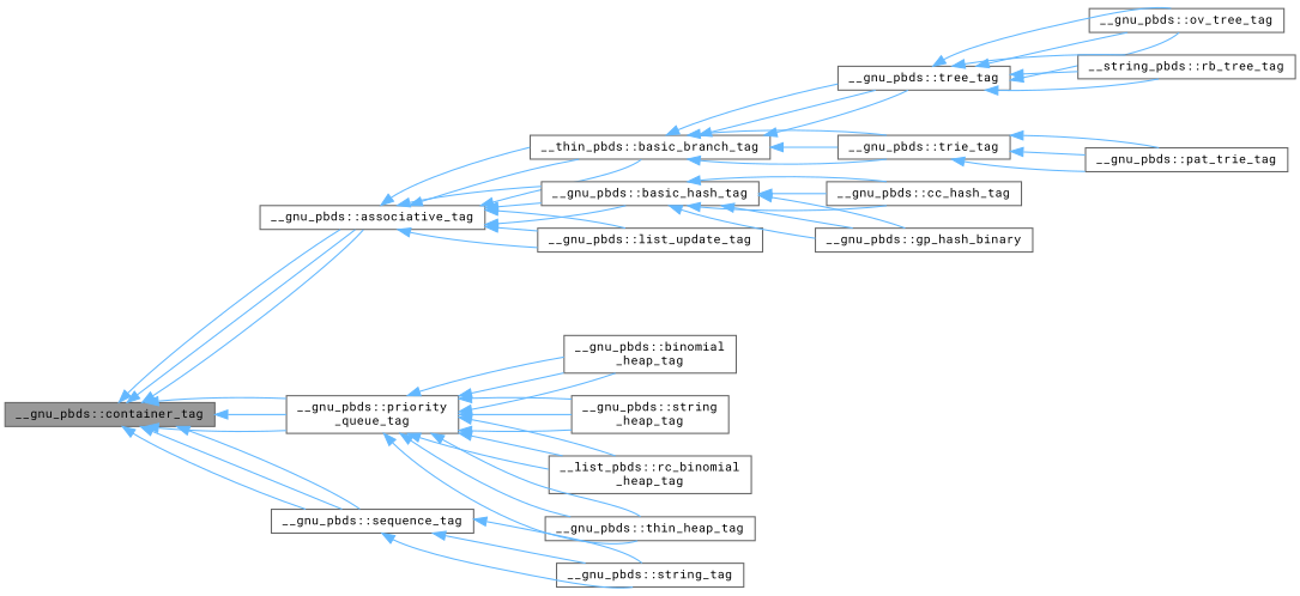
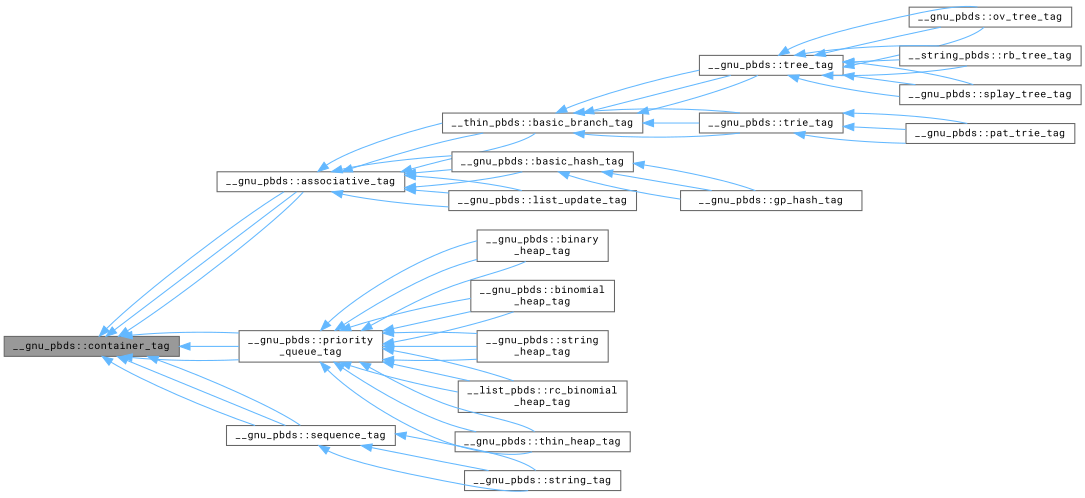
  digraph {
    fontname="Roboto Mono"
    rankdir=LR
    node [color=gray40 fillcolor=white fontname="Roboto Mono" fontsize=10 shape=box style=filled]
    edge [color=steelblue1 dir=back fontname="Roboto Mono" fontsize=10 labelfontname=Helvetica labelfontsize=10 style=solid]
    n1 [fillcolor=grey60 fontcolor=black height=0.2 label="__gnu_pbds::container_tag" width=0.4]
    n2 [height=0.2 label="__gnu_pbds::associative_tag" width=0.4]
    n3 [height=0.2 label="__gnu_pbds::priority\l_queue_tag" width=0.4]
    n4 [height=0.2 label="__gnu_pbds::sequence_tag" width=0.4]
    n5 [height=0.2 label="__thin_pbds::basic_branch_tag" width=0.4]
    n6 [height=0.2 label="__gnu_pbds::basic_hash_tag" width=0.4]
    n7 [height=0.2 label="__gnu_pbds::list_update_tag" width=0.4]
+   n8 [height=0.2 label="__gnu_pbds::binary\l_heap_tag" width=0.4]
    n9 [height=0.2 label="__gnu_pbds::binomial\l_heap_tag" width=0.4]
    n10 [height=0.2 label="__gnu_pbds::string\l_heap_tag" width=0.4]
    n11 [height=0.2 label="__list_pbds::rc_binomial\l_heap_tag" width=0.4]
    n12 [height=0.2 label="__gnu_pbds::thin_heap_tag" width=0.4]
    n13 [height=0.2 label="__gnu_pbds::string_tag" width=0.4]
    n14 [height=0.2 label="__gnu_pbds::tree_tag" width=0.4]
    n15 [height=0.2 label="__gnu_pbds::trie_tag" width=0.4]
-   n16 [height=0.2 label="__gnu_pbds::cc_hash_tag" width=0.4]
-   n17 [height=0.2 label="__gnu_pbds::gp_hash_binary" width=0.4]
+   n17 [height=0.2 label="__gnu_pbds::gp_hash_tag" width=0.4]
    n18 [height=0.2 label="__gnu_pbds::ov_tree_tag" width=0.4]
    n19 [height=0.2 label="__string_pbds::rb_tree_tag" width=0.4]
+   n20 [height=0.2 label="__gnu_pbds::splay_tree_tag" width=0.4]
    n21 [height=0.2 label="__gnu_pbds::pat_trie_tag" width=0.4]
    n1 -> n2
    n1 -> n2
    n1 -> n2
    n1 -> n3
    n1 -> n3
    n1 -> n3
    n1 -> n4
    n1 -> n4
    n1 -> n4
    n2 -> n5
    n2 -> n5
    n2 -> n5
    n2 -> n6
    n2 -> n6
    n2 -> n6
    n2 -> n7
    n2 -> n7
    n2 -> n7
+   n3 -> n8
+   n3 -> n8
+   n3 -> n8
    n3 -> n9
    n3 -> n9
    n3 -> n9
    n3 -> n10
    n3 -> n10
    n3 -> n10
    n3 -> n11
    n3 -> n11
    n3 -> n11
    n3 -> n12
    n3 -> n12
    n3 -> n12
    n4 -> n13
    n4 -> n13
    n4 -> n13
    n5 -> n14
    n5 -> n14
    n5 -> n14
    n5 -> n15
    n5 -> n15
    n5 -> n15
-   n6 -> n16
-   n6 -> n16
-   n6 -> n16
    n6 -> n17
    n6 -> n17
    n6 -> n17
    n14 -> n18
    n14 -> n18
    n14 -> n18
    n14 -> n19
    n14 -> n19
    n14 -> n19
+   n14 -> n20
+   n14 -> n20
+   n14 -> n20
    n15 -> n21
    n15 -> n21
    n15 -> n21
  }
